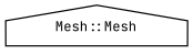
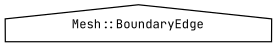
  digraph {
    rankdir=LR
    fontname="JetBrains Mono"
-   n1 [color=black fillcolor=white fontname="JetBrains Mono" fontsize=10 height=0.2 label="Mesh::Mesh" shape=house style=filled width=0.4]
+   n1 [color=black fillcolor=white fontname="JetBrains Mono" fontsize=10 height=0.2 label="Mesh::BoundaryEdge" shape=house style=filled width=0.4]
  }
